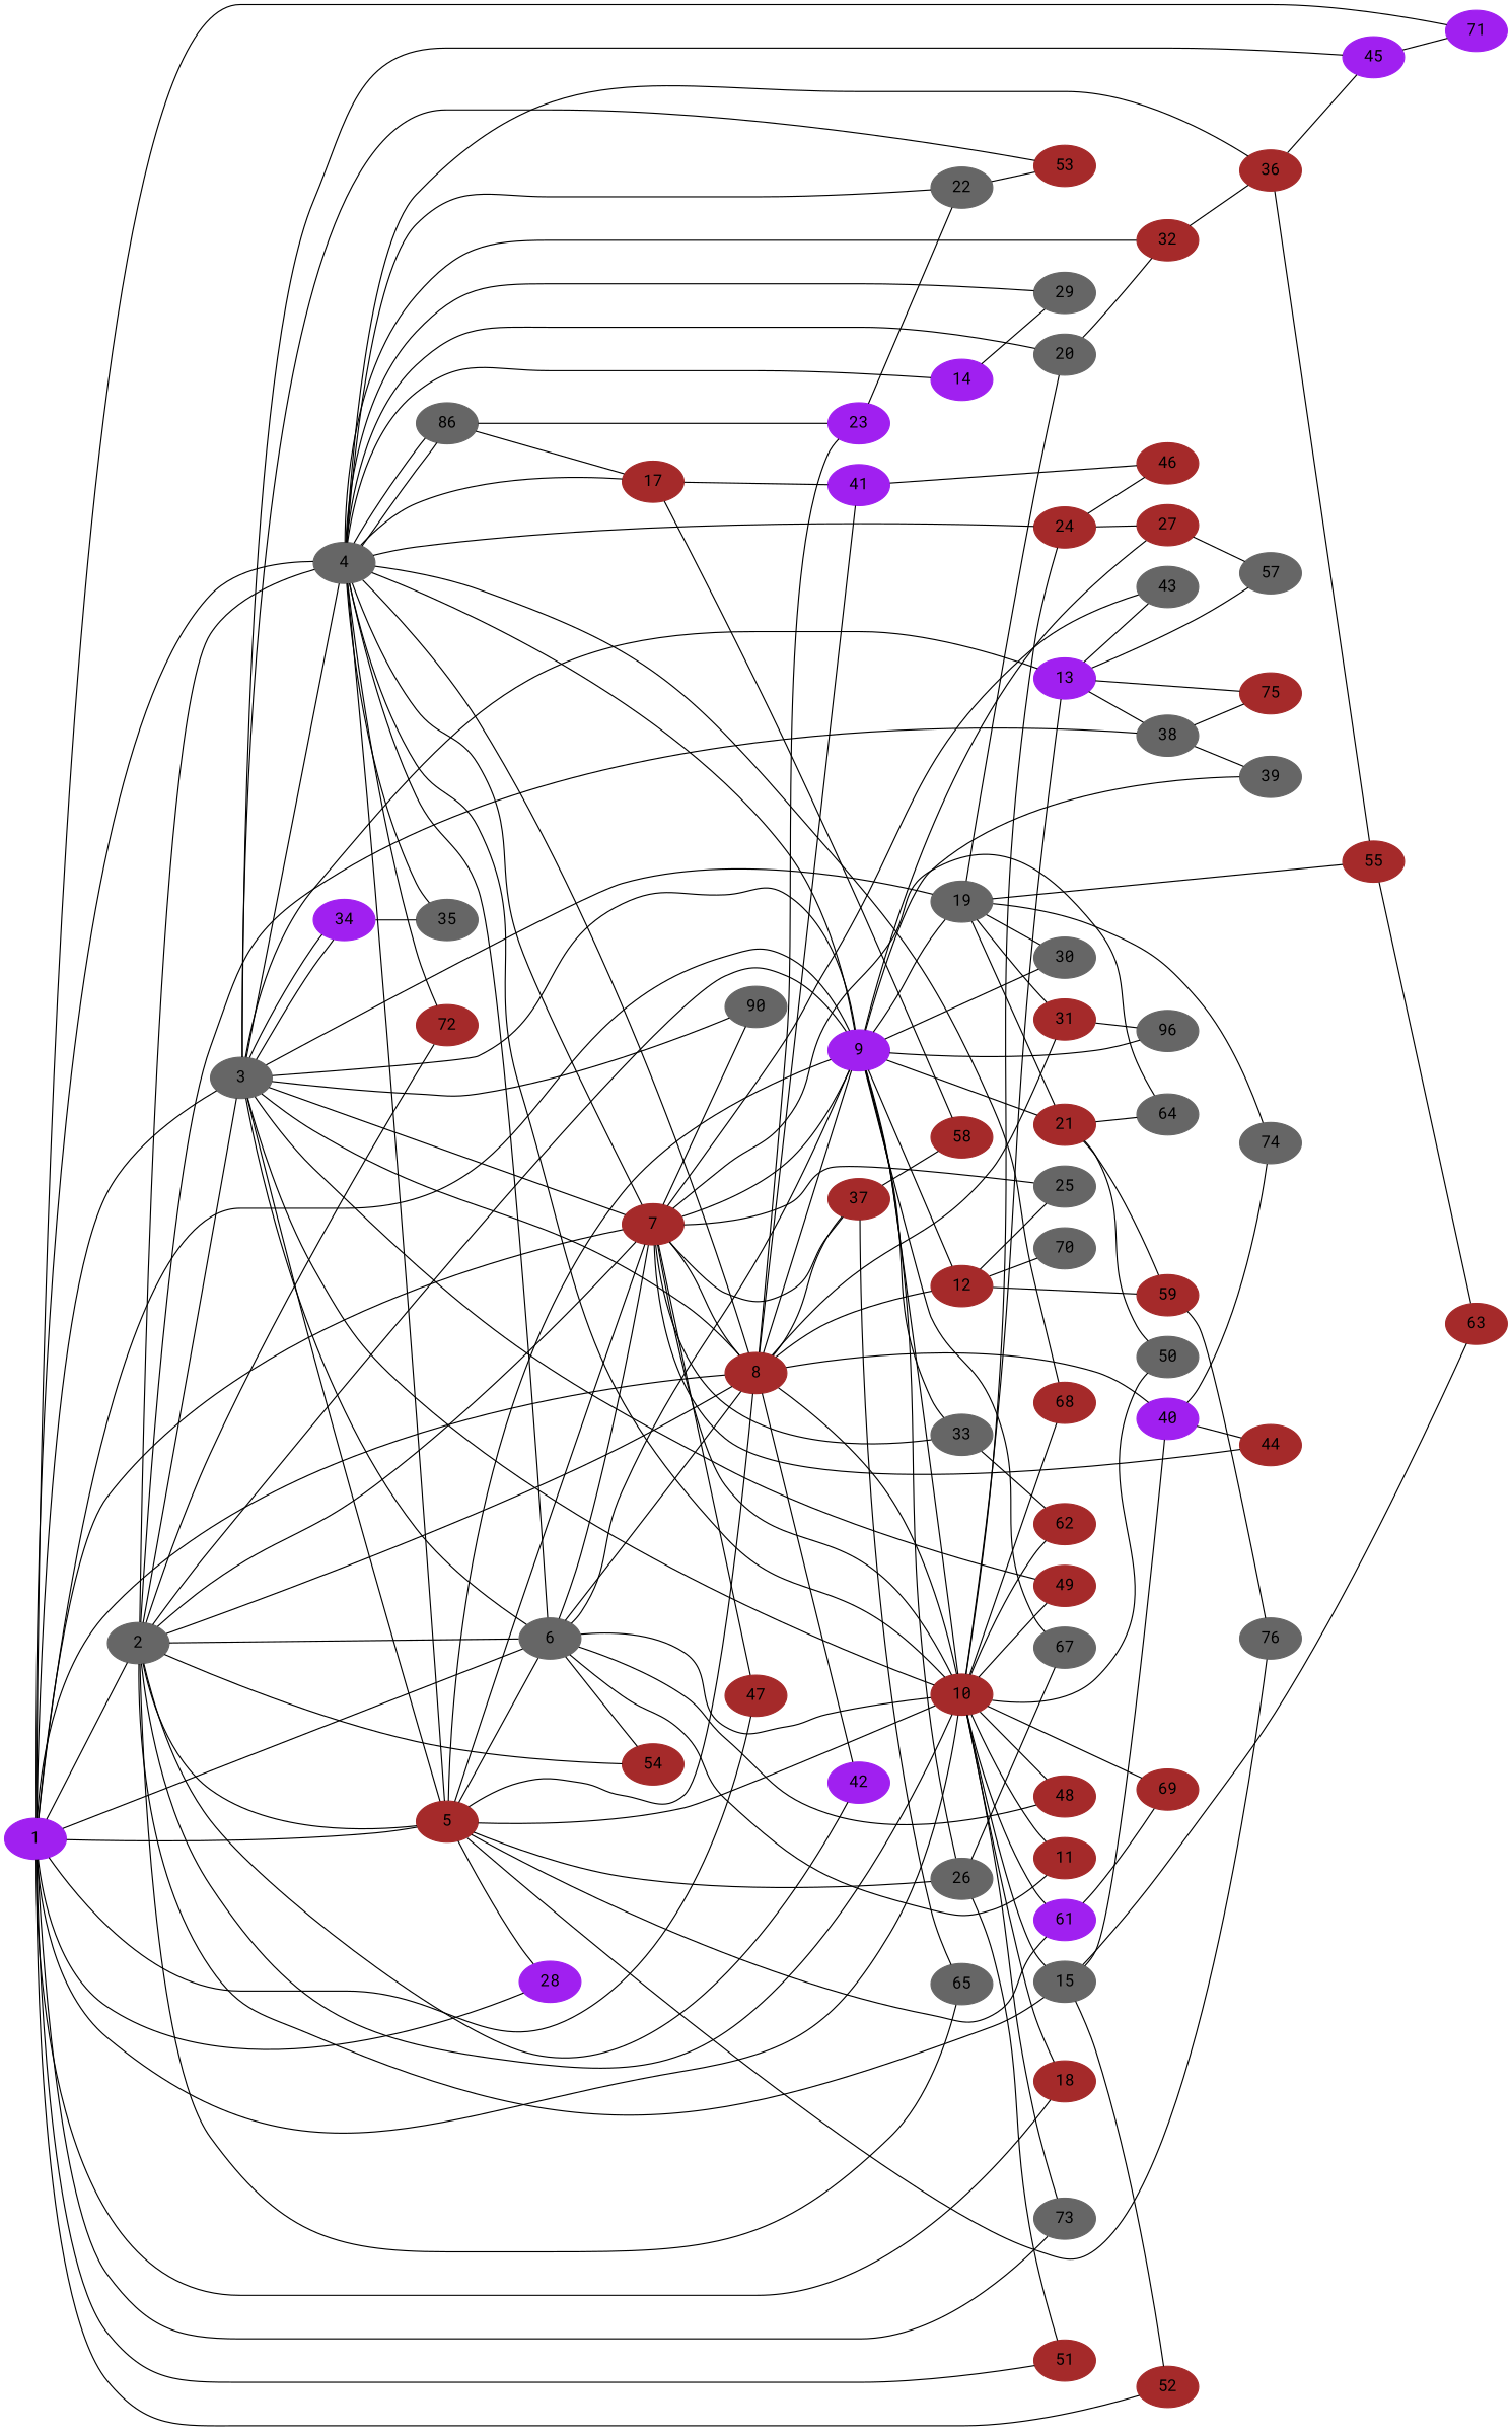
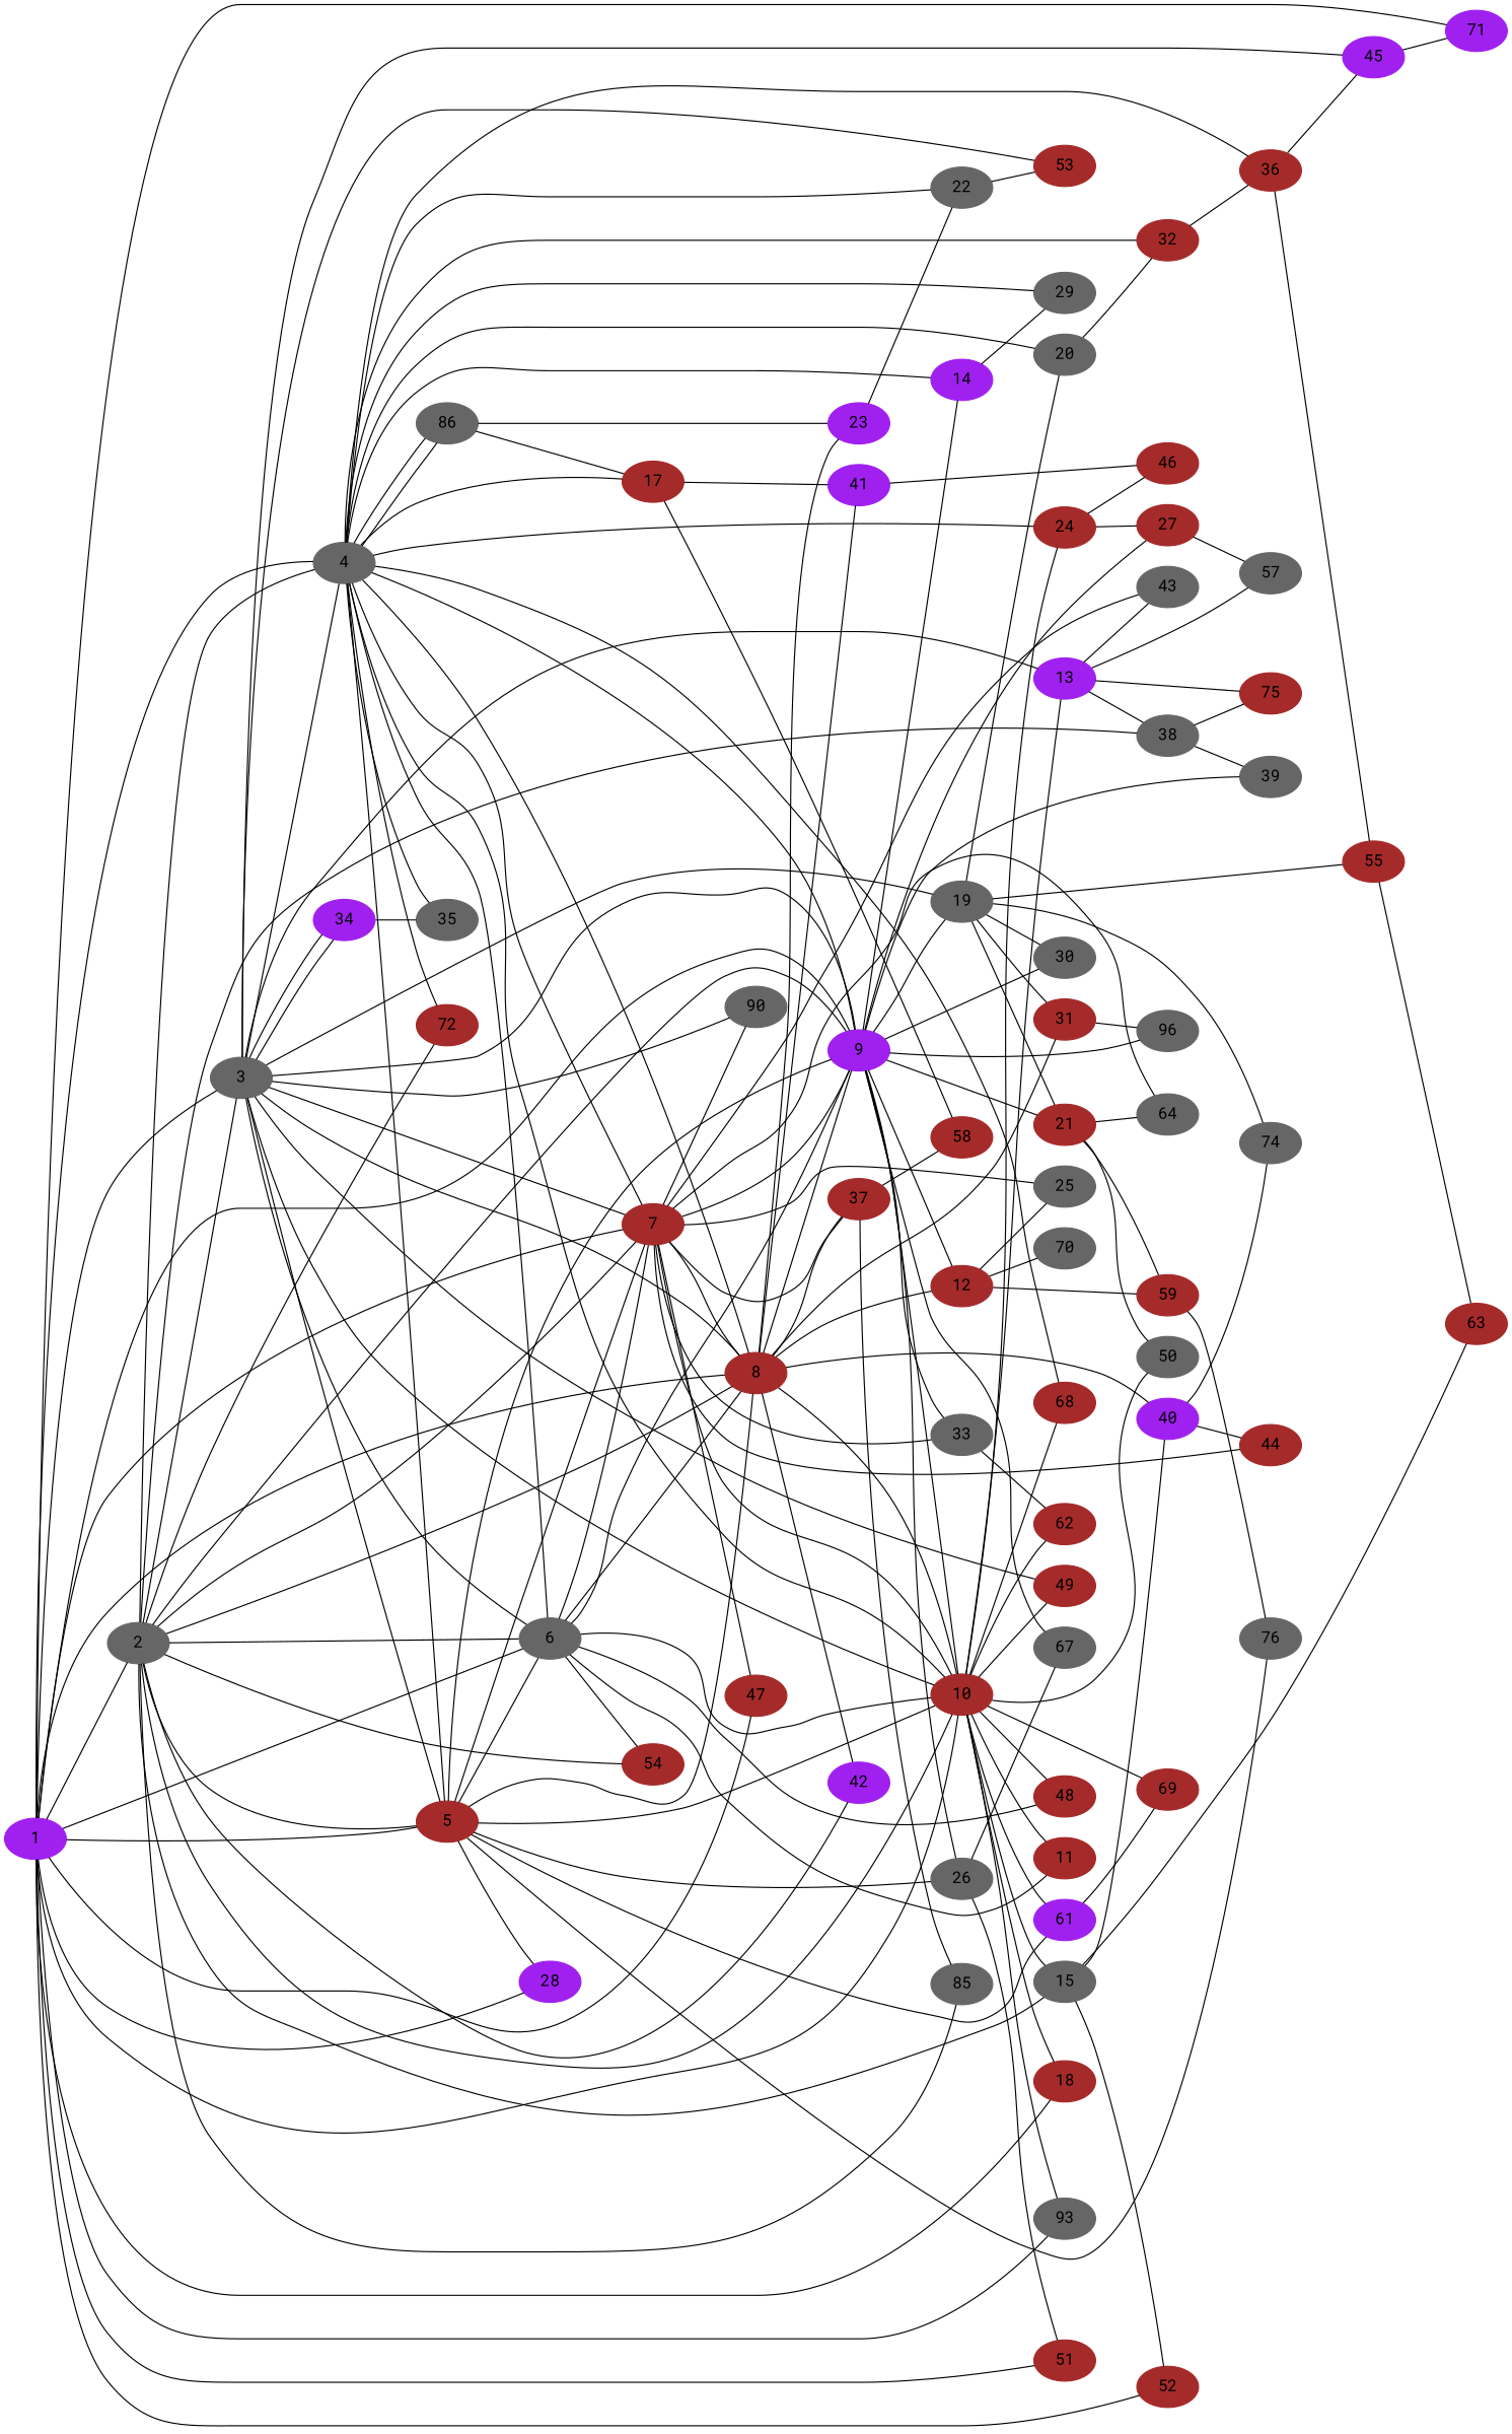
  graph {
    fontname="Roboto Mono"
    rankdir=LR
    node [color=brown fontname="Roboto Mono" style=filled]
    edge [fontname="Roboto Mono"]
    1 [color=purple]
    2 [color=gray40]
    3 [color=gray40]
    4 [color=gray40]
    5
    6 [color=gray40]
    7
    8
    9 [color=purple]
    10
    18
    28 [color=purple]
    47
    51
    52
    71 [color=purple]
-   73 [color=gray40]
+   73 [color=gray40 label=93]
    15 [color=gray40]
    38 [color=gray40]
    42 [color=purple]
    54
-   65 [color=gray40]
+   65 [color=gray40 label=85]
    72
    13 [color=purple]
    19 [color=gray40]
    34 [color=purple]
    45 [color=purple]
    49
    53
    n30 [color=gray40 label=90]
    14 [color=purple]
    n32 [color=gray40 label=86]
    17
    20 [color=gray40]
    22 [color=gray40]
    24
    29 [color=gray40]
    32
    35 [color=gray40]
    36
    68
    26 [color=gray40]
    61 [color=purple]
    n44 [color=gray40 label=76]
    11
    48
    25 [color=gray40]
    33 [color=gray40]
    37
    43 [color=gray40]
    44
    64 [color=gray40]
    12
    23 [color=purple]
    31
    40 [color=purple]
    41 [color=purple]
    21
    27
    30 [color=gray40]
    39 [color=gray40]
    n62 [color=gray40 label=96]
    67 [color=gray40]
    50 [color=gray40]
    62
    69
    63
    75
    57 [color=gray40]
    55
    74 [color=gray40]
    58
    46
    59
    70 [color=gray40]
    1 -- 2
    1 -- 3
    1 -- 4
    1 -- 5
    1 -- 6
    1 -- 7
    1 -- 8
    1 -- 9
    1 -- 10
    1 -- 18
    1 -- 28
    1 -- 47
    1 -- 51
    1 -- 52
    1 -- 71
    1 -- 73
    2 -- 3
    2 -- 4
    2 -- 5
    2 -- 6
    2 -- 7
    2 -- 8
    2 -- 9
    2 -- 10
    2 -- 15
    2 -- 38
    2 -- 42
    2 -- 54
    2 -- 65
    2 -- 72
    3 -- 4
    3 -- 5
    3 -- 6
    3 -- 7
    3 -- 8
    3 -- 9
    3 -- 10
    3 -- 13
    3 -- 19
    3 -- 34
    3 -- 34
    3 -- 45
    3 -- 49
    3 -- 53
    3 -- n30
    4 -- 5
    4 -- 6
    4 -- 7
    4 -- 8
    4 -- 9
    4 -- 10
    4 -- 72
    4 -- 14
    4 -- n32
    4 -- n32
    4 -- 17
    4 -- 20
    4 -- 22
    4 -- 24
    4 -- 29
    4 -- 32
    4 -- 35
    4 -- 36
    4 -- 68
    5 -- 6
    5 -- 7
    5 -- 8
    5 -- 9
    5 -- 10
    5 -- 28
    5 -- 26
    5 -- 61
    5 -- n44
    6 -- 7
    6 -- 8
    6 -- 9
    6 -- 10
    6 -- 54
    6 -- 11
    6 -- 48
    7 -- 8
    7 -- 9
    7 -- 10
    7 -- 47
    7 -- n30
    7 -- 25
    7 -- 33
    7 -- 37
    7 -- 43
    7 -- 44
    7 -- 64
    8 -- 9
    8 -- 10
    8 -- 42
    8 -- 37
    8 -- 12
    8 -- 23
    8 -- 31
    8 -- 40
    8 -- 41
    9 -- 10
    9 -- 19
+   9 -- 14
    9 -- 26
    9 -- 33
    9 -- 12
    9 -- 21
    9 -- 27
    9 -- 30
    9 -- 39
    9 -- n62
    9 -- 67
    10 -- 18
    10 -- 73
    10 -- 15
    10 -- 13
    10 -- 49
    10 -- 24
    10 -- 68
    10 -- 61
    10 -- 11
    10 -- 48
    10 -- 50
    10 -- 62
    10 -- 69
    15 -- 52
    15 -- 40
    15 -- 63
    38 -- 39
    38 -- 75
    13 -- 38
    13 -- 43
    13 -- 75
    13 -- 57
    19 -- 20
    19 -- 31
    19 -- 21
    19 -- 30
    19 -- 55
    19 -- 74
    34 -- 35
    45 -- 71
    14 -- 29
    n32 -- 17
    n32 -- 23
    17 -- 41
    17 -- 58
    20 -- 32
    22 -- 53
    24 -- 27
    24 -- 46
    32 -- 36
    36 -- 45
    36 -- 55
    26 -- 51
    26 -- 67
    61 -- 69
    33 -- 62
    37 -- 65
    37 -- 58
    12 -- 25
    12 -- 59
    12 -- 70
    23 -- 22
    31 -- n62
    40 -- 44
    40 -- 74
    41 -- 46
    21 -- 64
    21 -- 50
    21 -- 59
    27 -- 57
    55 -- 63
    59 -- n44
  }
